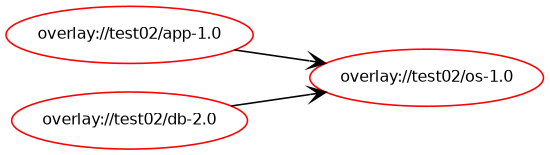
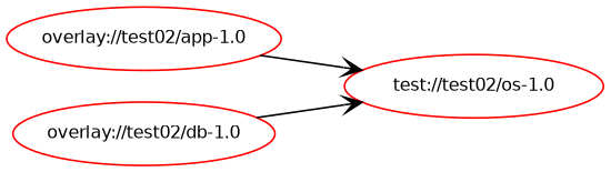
  digraph {
    compound=true
    concentrate=true
    newrank=true
    rankdir=LR
    node [color=red fontname=Helvetica fontsize=10]
    edge [arrowhead=vee]
    "overlay://test02/app-1.0"
-   "overlay://test02/os-1.0"
-   "overlay://test02/db-1.0" [label="overlay://test02/db-2.0"]
+   "overlay://test02/os-1.0" [label="test://test02/os-1.0"]
+   "overlay://test02/db-1.0"
    "overlay://test02/app-1.0" -> "overlay://test02/os-1.0"
    "overlay://test02/db-1.0" -> "overlay://test02/os-1.0"
  }
